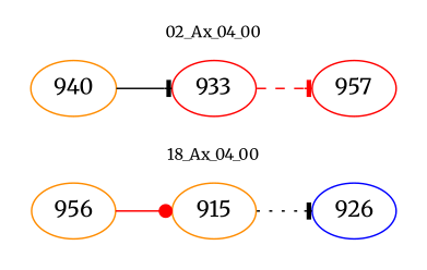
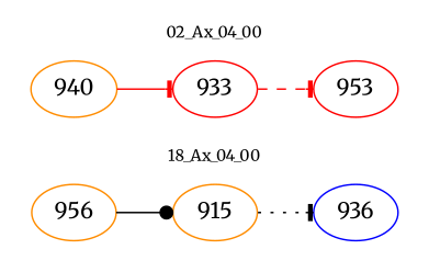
  digraph {
    fontname=Merriweather
    rankdir=LR
    node [color=darkorange fontname=Merriweather]
    edge [arrowhead=tee color=black fontname=Merriweather style=solid]
    n1 [label=956]
    n2 [label=915]
-   n3 [color=blue label=926]
+   n3 [color=blue label=936]
    n4 [label=940]
    n5 [color=red label=933]
-   n6 [color=red label=957]
+   n6 [color=red label=953]
    subgraph cluster_1 {
      color=white
      fontsize=10
      label="18_Ax_04_00"
      n1
      n2
      n3
    }
    subgraph cluster_2 {
      color=white
      fontsize=10
      label="02_Ax_04_00"
      n4
      n5
      n6
    }
-   n1 -> n2 [arrowhead=dot color=red]
+   n1 -> n2 [arrowhead=dot]
    n2 -> n3 [style=dotted]
-   n4 -> n5
+   n4 -> n5 [color=red]
    n5 -> n6 [color=red style=dashed]
  }
